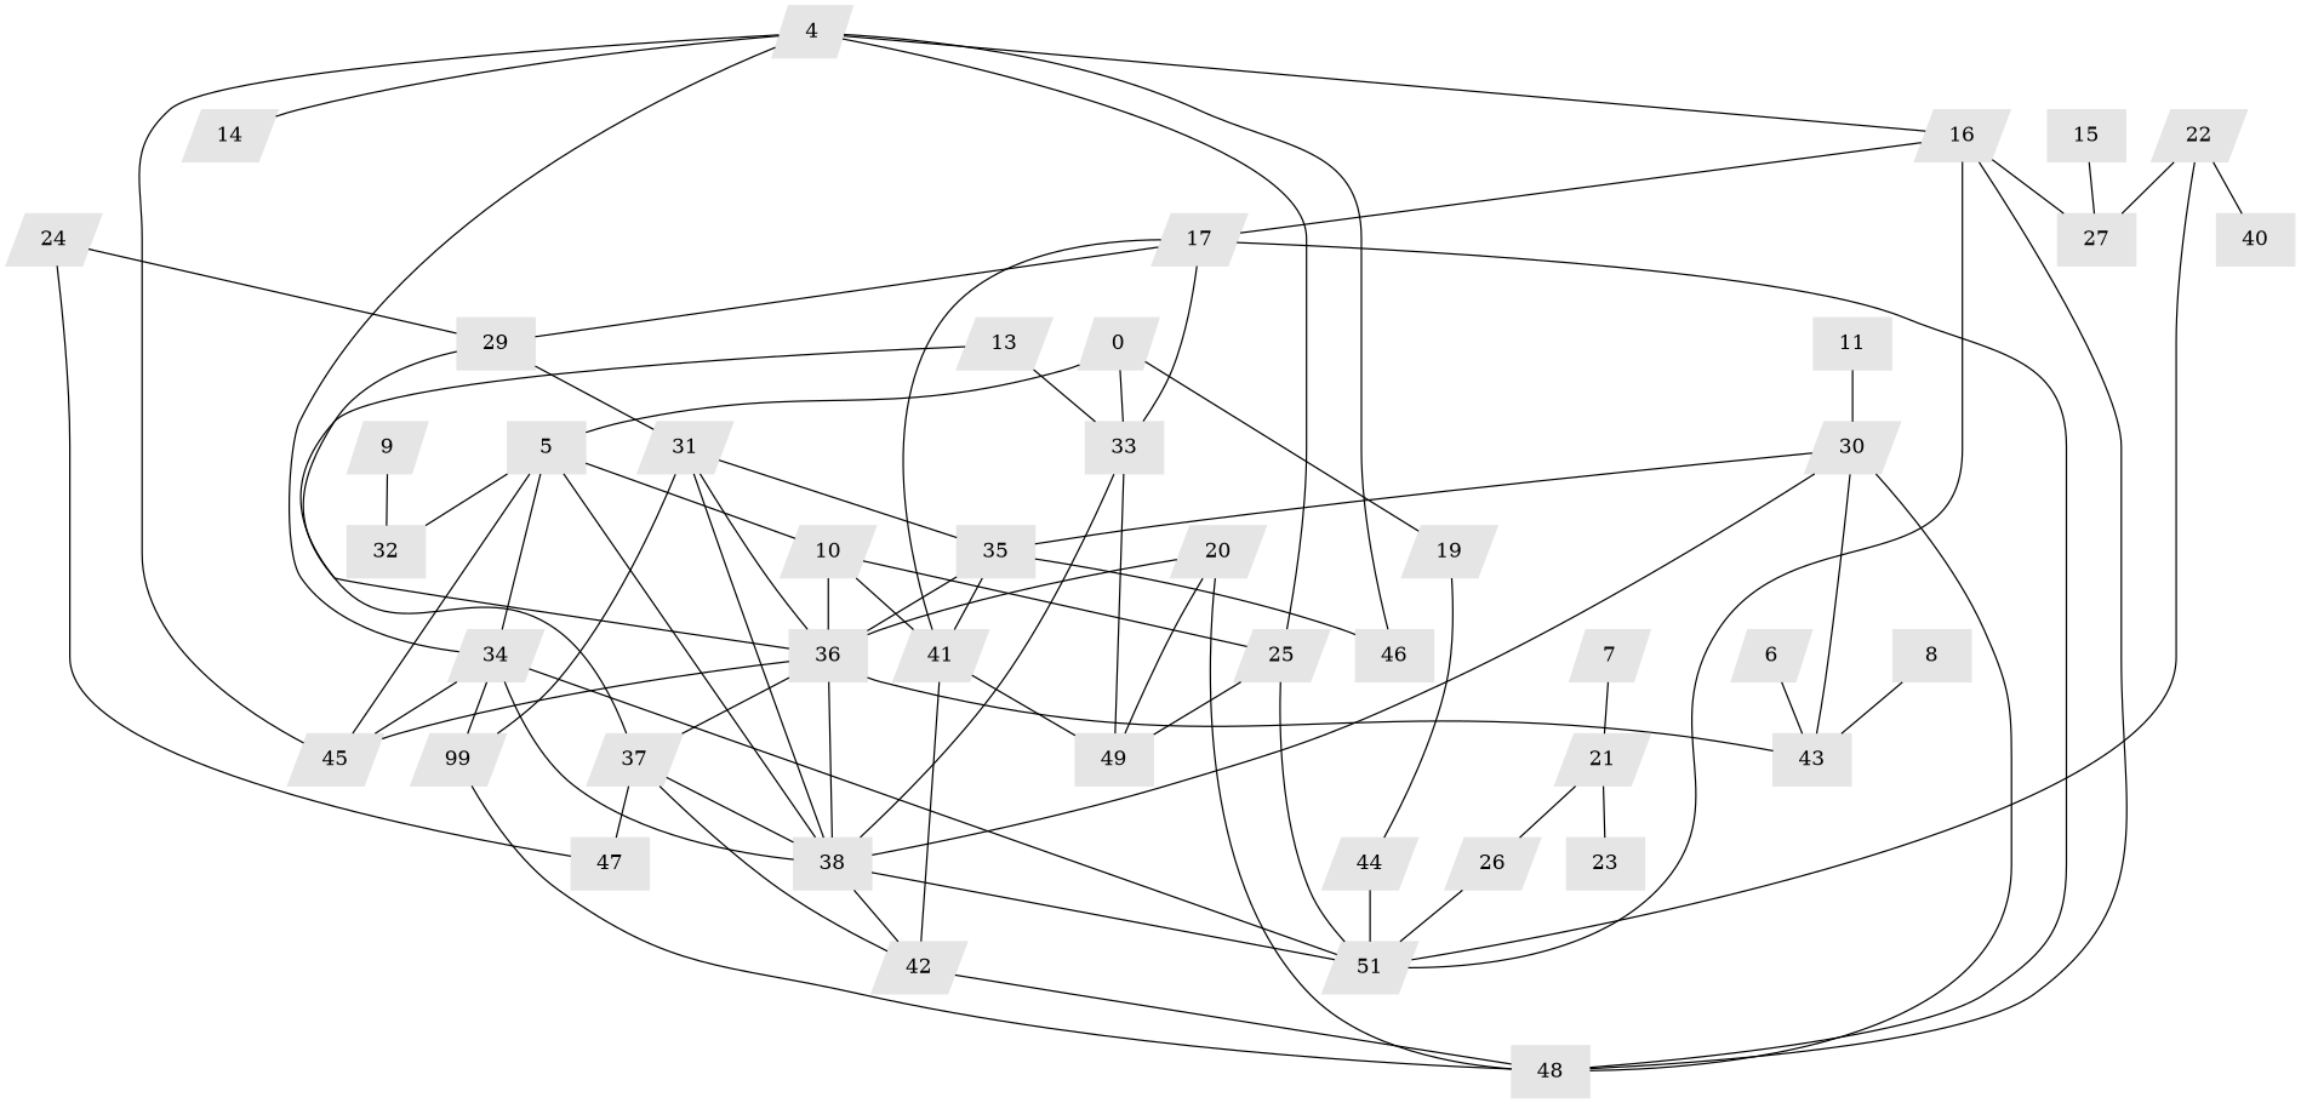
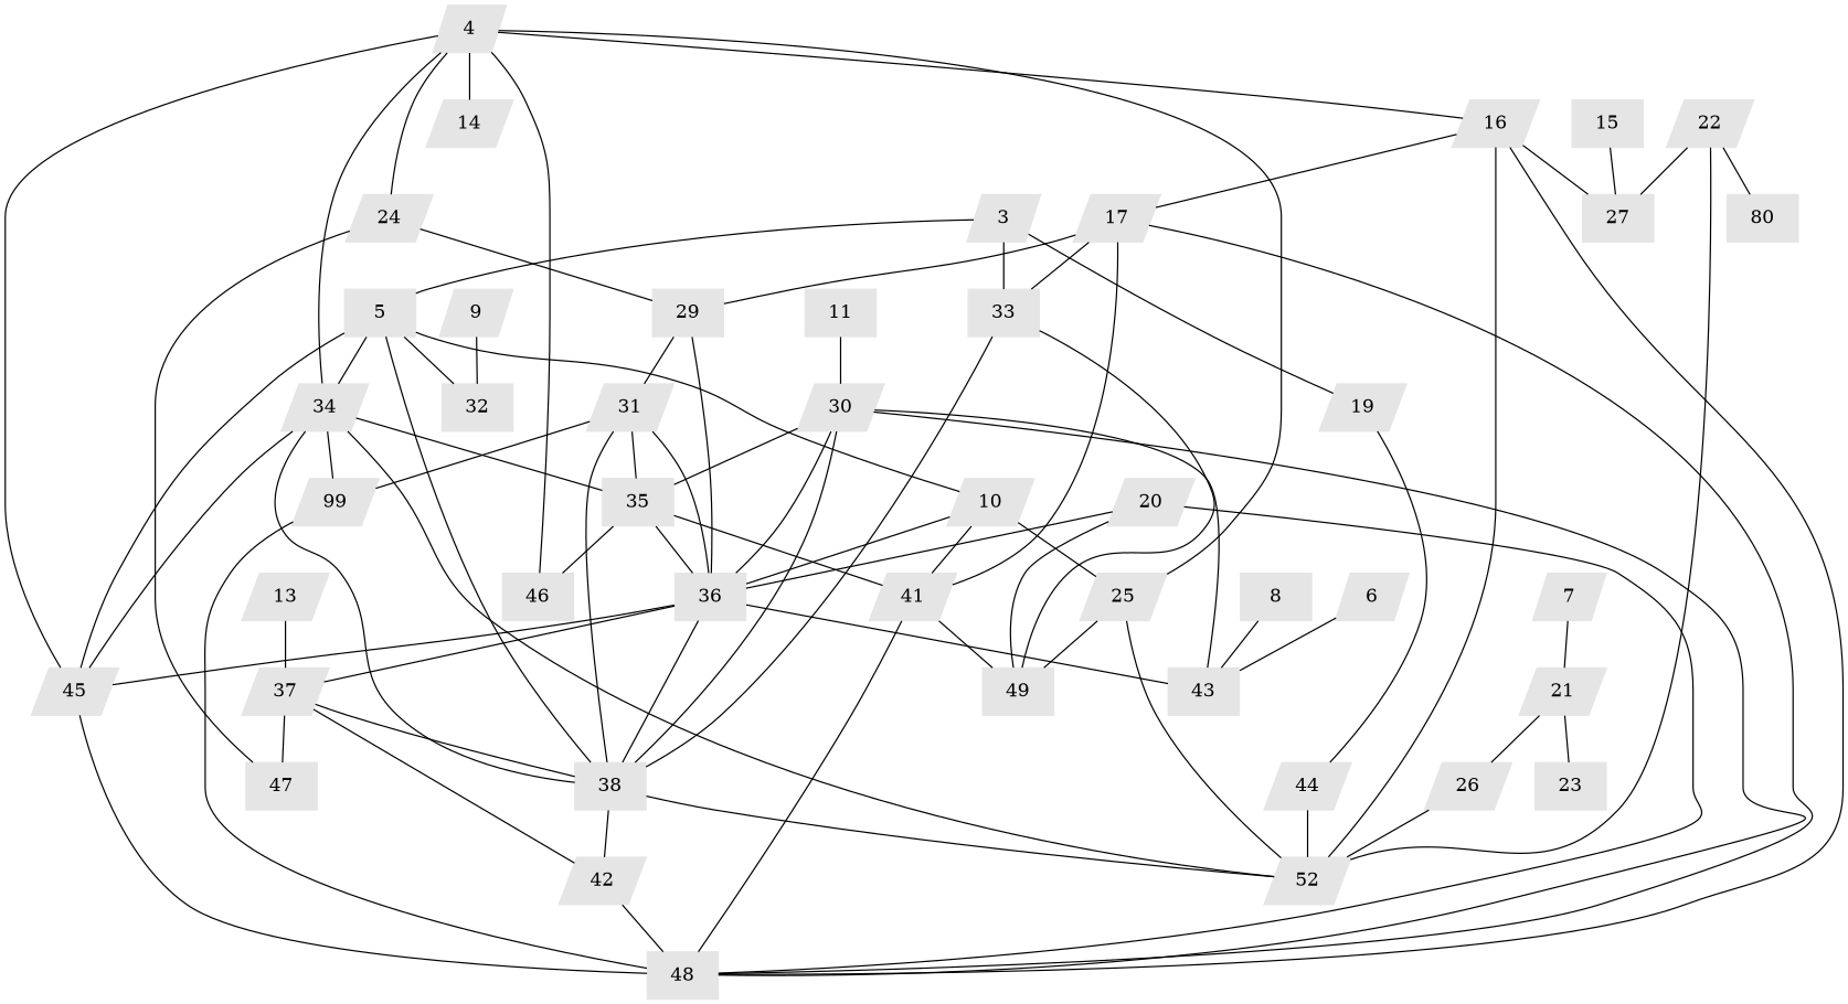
  graph {
    node [color=gray90 shape=parallelogram style=filled]
    edge [weight=1.0]
    5 [shape=box]
-   3 [label=0]
+   3
    19
    33 [shape=box]
    34
    45
    10
    32 [shape=box]
    38 [shape=box]
    44
    49 [shape=box]
    4
    14
    16
    24
    25
    46 [shape=box]
    27 [shape=box]
    17
    48 [shape=box]
-   51
+   51 [label=52]
    29 [shape=box]
    47 [shape=box]
    35 [shape=box]
    n25 [label=99]
    36 [shape=box]
    41
    42
    43 [shape=box]
    6
    7
    21
    23 [shape=box]
    26
    8 [shape=box]
    9
    37
    11 [shape=box]
    30
    13
    15 [shape=box]
    31
    20
    22
-   40 [shape=box]
+   40 [shape=box label=80]
    5 -- 34
    5 -- 45
    5 -- 10
    5 -- 32
    5 -- 38
    3 -- 5
    3 -- 19
    3 -- 33
    19 -- 44
    33 -- 38
    33 -- 49
    34 -- 45
    34 -- 38
    34 -- 51 [weight=2.0]
+   34 -- 35
    34 -- n25
+   45 -- 48 [weight=2.0]
    10 -- 25
    10 -- 36
    10 -- 41
    38 -- 51
    38 -- 42
    44 -- 51 [weight=2.0]
    4 -- 34
    4 -- 45
    4 -- 14
    4 -- 16
+   4 -- 24
    4 -- 25
    4 -- 46
    16 -- 27
    16 -- 17
    16 -- 48
    16 -- 51
    24 -- 29
    24 -- 47
    25 -- 49
    25 -- 51
    17 -- 33 [weight=2.0]
    17 -- 48
    17 -- 29
    17 -- 41
    29 -- 36
    29 -- 31
    35 -- 46
    35 -- 36 [weight=2.0]
    35 -- 41
    n25 -- 48
    36 -- 45
    36 -- 38 [weight=2.0]
    36 -- 43 [weight=2.0]
    36 -- 37
    41 -- 49
-   41 -- 42
+   41 -- 48
    42 -- 48
    6 -- 43
    7 -- 21
    21 -- 23
    21 -- 26
    26 -- 51 [weight=2.0]
    8 -- 43
    9 -- 32
    37 -- 38
    37 -- 47
    37 -- 42
    11 -- 30
    30 -- 38
    30 -- 48
    30 -- 35
+   30 -- 36 [weight=3.0]
    30 -- 43 [weight=2.0]
-   13 -- 33
    13 -- 37
    15 -- 27
    31 -- 38
    31 -- 35
    31 -- n25
    31 -- 36
    20 -- 49
    20 -- 48
    20 -- 36
    22 -- 27
    22 -- 51
    22 -- 40
  }
